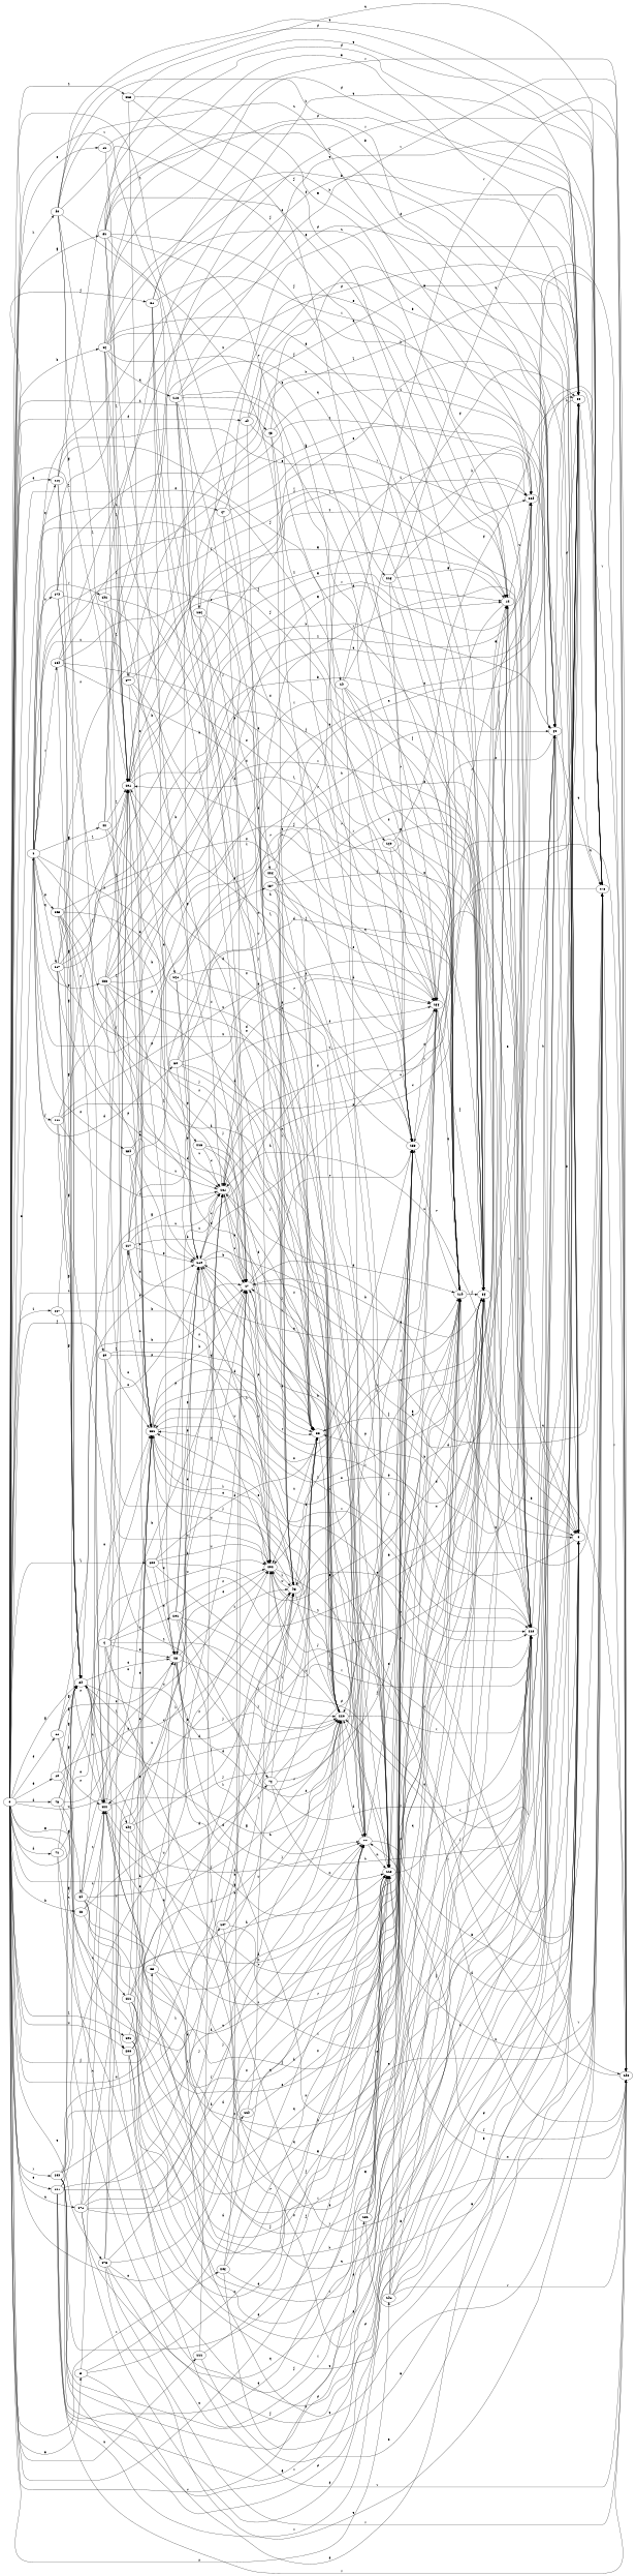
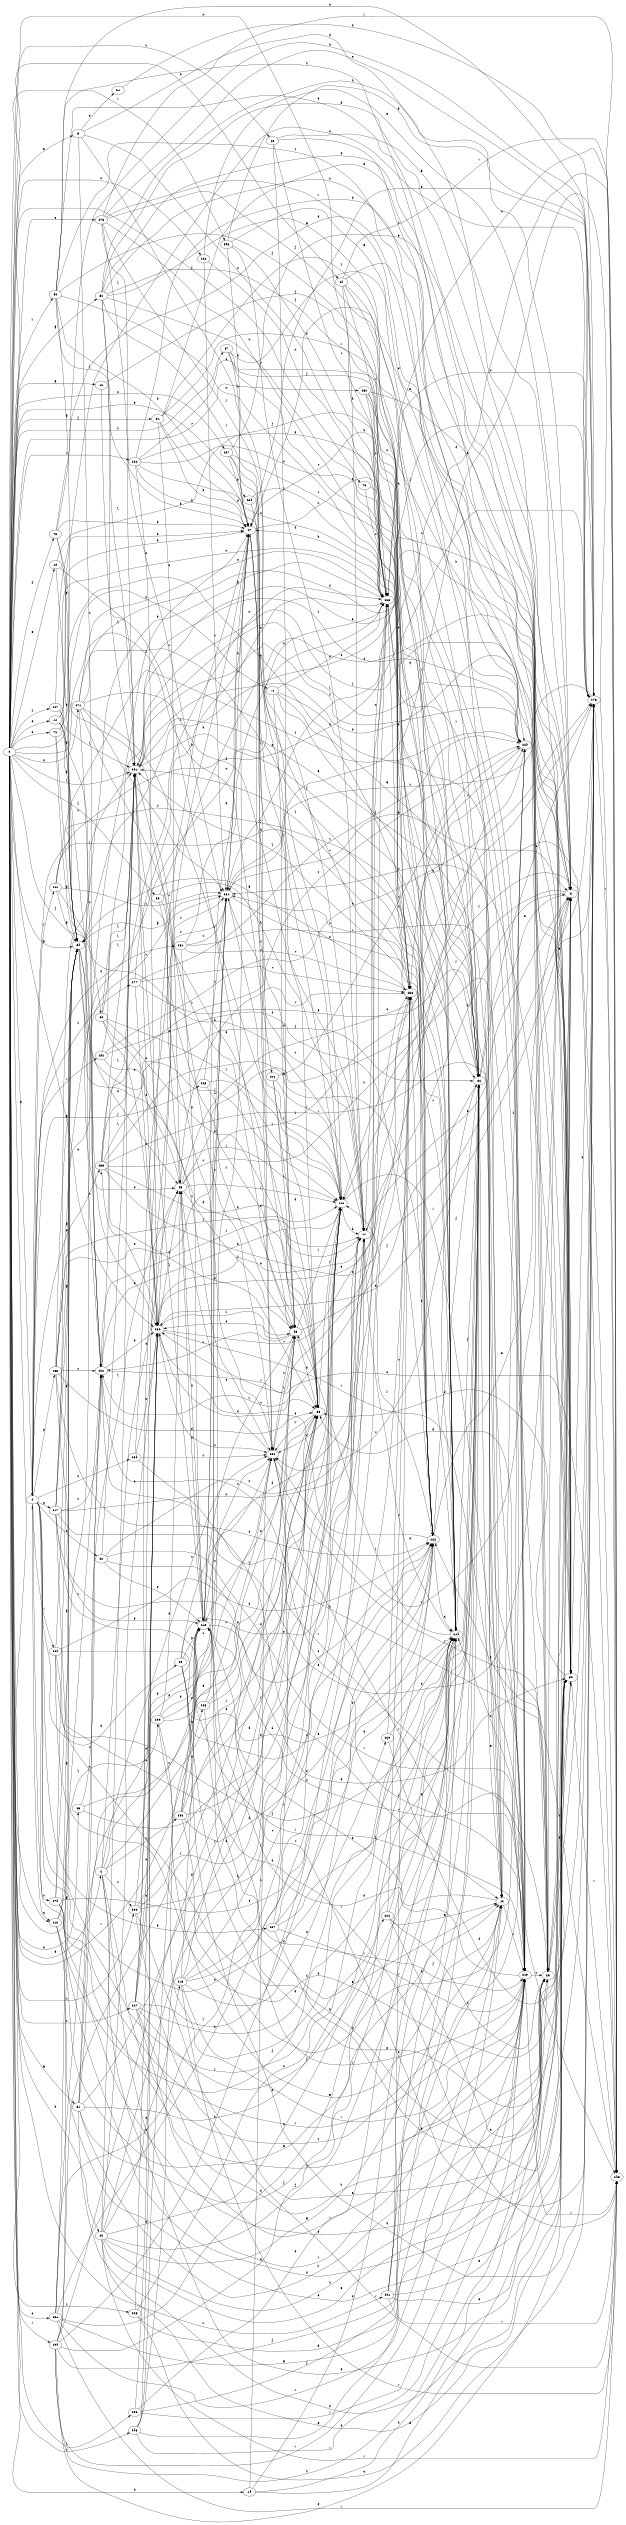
  strict digraph {
    fontname="DejaVu Sans Mono"
    rankdir=LR
    node [fontname="DejaVu Sans Mono"]
    edge [fontname="DejaVu Sans Mono"]
    0
    1
    5
    6
    13
    16
    19
-   34 [label=39]
+   34
    40
    41
    44
    49
    51
    59
    65
    67
    71
    73
    76
+   78
    80
    84
    85
    90
    100
    101
    104
    107
    111
    113
    117
    121
    124
    129
    131
    146
    151
    173
    174
    186
    194
    196
    200
    206
    209
    225
    226
    227
    22
    30
    50
    86
    133
    135
    137
    147
    159
    160
    164
    177
    179
    189
    192
    211
    213
    216
+   24
    77
    122
    25
    140
    201
    202
    210
    220
    229
    33
    8
    42
    68
    148
    149
    193
    166
    95
    17
    175
    158
    184
    0 -> 1 [label=a]
    0 -> 5 [label=a]
+   0 -> 6 [label=a]
    0 -> 13 [label=b]
    0 -> 16 [label=b]
    0 -> 19 [label=c]
    0 -> 34 [label=e]
    0 -> 40 [label=e]
    0 -> 41 [label=e]
    0 -> 44 [label=f]
    0 -> 49 [label=f]
    0 -> 51 [label=g]
    0 -> 59 [label=g]
    0 -> 65 [label=h]
    0 -> 67 [label=h]
    0 -> 71 [label=i]
    0 -> 73 [label=i]
    0 -> 76 [label=i]
+   0 -> 78 [label=j]
    0 -> 80 [label=j]
    0 -> 84 [label=j]
    0 -> 85 [label=j]
    0 -> 90 [label=k]
    0 -> 100 [label=l]
    0 -> 101 [label=l]
    0 -> 104 [label=l]
    0 -> 107 [label=m]
    0 -> 111 [label=m]
    0 -> 113 [label=m]
    0 -> 117 [label=n]
    0 -> 121 [label=n]
    0 -> 124 [label=o]
    0 -> 129 [label=o]
    0 -> 131 [label=o]
    0 -> 146 [label=q]
    0 -> 151 [label=r]
    0 -> 173 [label=t]
    0 -> 174 [label=t]
    0 -> 186 [label=v]
    0 -> 194 [label=w]
    0 -> 196 [label=w]
    0 -> 200 [label=w]
    0 -> 206 [label=x]
    0 -> 209 [label=x]
    0 -> 225 [label=z]
    0 -> 226 [label=z]
    0 -> 227 [label=z]
    1 -> 146 [label=q]
    1 -> 22 [label=c]
    1 -> 30 [label=d]
    1 -> 50 [label=f]
    1 -> 86 [label=j]
    1 -> 133 [label=p]
    1 -> 135 [label=p]
    1 -> 137 [label=p]
    1 -> 147 [label=q]
    1 -> 159 [label=s]
    1 -> 160 [label=s]
    1 -> 164 [label=s]
    1 -> 177 [label=u]
    1 -> 179 [label=u]
    1 -> 189 [label=v]
    1 -> 192 [label=v]
    1 -> 211 [label=y]
    1 -> 213 [label=y]
    1 -> 216 [label=y]
    5 -> 113 [label=m]
    5 -> 50 [label=f]
+   5 -> 24 [label=c]
    5 -> 77 [label=i]
    5 -> 122 [label=n]
    6 -> 200 [label=w]
    6 -> 50 [label=f]
    6 -> 25 [label=c]
    6 -> 140 [label=p]
    6 -> 201 [label=w]
    6 -> 202 [label=w]
    6 -> 210 [label=x]
    6 -> 220 [label=y]
    6 -> 229 [label=z]
    13 -> 122 [label=n]
    13 -> 220 [label=y]
    13 -> 33 [label=d]
    16 -> 104 [label=l]
    16 -> 131 [label=o]
    16 -> 50 [label=f]
    16 -> 86 [label=j]
    16 -> 77 [label=i]
    16 -> 8 [label=a]
    16 -> 42 [label=e]
    16 -> 68 [label=h]
    16 -> 148 [label=q]
    16 -> 149 [label=q]
    16 -> 193 [label=v]
    19 -> 50 [label=f]
    19 -> 86 [label=j]
    19 -> 77 [label=i]
    19 -> 149 [label=q]
    19 -> 193 [label=v]
    19 -> 166 [label=s]
    34 -> 50 [label=f]
    34 -> 86 [label=j]
    34 -> 122 [label=n]
    34 -> 25 [label=c]
    34 -> 140 [label=p]
    34 -> 220 [label=y]
    34 -> 68 [label=h]
    34 -> 149 [label=q]
    40 -> 59 [label=g]
    40 -> 86 [label=j]
    40 -> 95 [label=k]
    41 -> 104 [label=l]
    41 -> 86 [label=j]
    44 -> 59 [label=g]
    44 -> 122 [label=n]
    44 -> 25 [label=c]
    44 -> 17 [label=b]
    44 -> 175 [label=t]
    49 -> 202 [label=w]
    49 -> 8 [label=a]
    49 -> 68 [label=h]
    49 -> 149 [label=q]
    51 -> 104 [label=l]
    51 -> 50 [label=f]
    51 -> 86 [label=j]
    51 -> 220 [label=y]
    51 -> 8 [label=a]
    51 -> 42 [label=e]
    51 -> 68 [label=h]
    51 -> 17 [label=b]
    51 -> 175 [label=t]
    51 -> 158 [label=r]
    59 -> 122 [label=n]
    59 -> 25 [label=c]
    59 -> 220 [label=y]
    59 -> 33 [label=d]
    59 -> 175 [label=t]
    65 -> 229 [label=z]
    65 -> 8 [label=a]
    65 -> 95 [label=k]
    65 -> 158 [label=r]
    67 -> 50 [label=f]
    67 -> 210 [label=x]
    67 -> 17 [label=b]
    67 -> 158 [label=r]
    71 -> 59 [label=g]
    71 -> 113 [label=m]
    71 -> 131 [label=o]
    71 -> 149 [label=q]
    73 -> 59 [label=g]
    73 -> 50 [label=f]
    73 -> 202 [label=w]
    73 -> 17 [label=b]
    73 -> 175 [label=t]
    76 -> 113 [label=m]
    76 -> 86 [label=j]
    76 -> 210 [label=x]
    76 -> 42 [label=e]
    76 -> 95 [label=k]
+   78 -> 113 [label=m]
+   78 -> 166 [label=s]
    80 -> 104 [label=l]
    80 -> 131 [label=o]
    80 -> 202 [label=w]
    80 -> 220 [label=y]
    80 -> 229 [label=z]
    80 -> 33 [label=d]
    84 -> 25 [label=c]
    84 -> 210 [label=x]
    84 -> 229 [label=z]
    84 -> 33 [label=d]
    84 -> 8 [label=a]
    84 -> 17 [label=b]
    85 -> 50 [label=f]
    85 -> 77 [label=i]
    85 -> 25 [label=c]
    85 -> 95 [label=k]
    90 -> 59 [label=g]
    90 -> 104 [label=l]
    90 -> 113 [label=m]
    90 -> 50 [label=f]
    90 -> 86 [label=j]
    90 -> 229 [label=z]
    90 -> 68 [label=h]
    90 -> 17 [label=b]
    90 -> 175 [label=t]
    100 -> 25 [label=c]
    100 -> 140 [label=p]
    100 -> 202 [label=w]
    100 -> 210 [label=x]
    100 -> 33 [label=d]
    100 -> 42 [label=e]
    101 -> 131 [label=o]
    101 -> 86 [label=j]
    101 -> 210 [label=x]
    101 -> 149 [label=q]
    104 -> 131 [label=o]
    104 -> 50 [label=f]
    104 -> 86 [label=j]
    104 -> 202 [label=w]
    104 -> 229 [label=z]
    104 -> 33 [label=d]
    104 -> 8 [label=a]
    104 -> 42 [label=e]
    107 -> 220 [label=y]
    107 -> 8 [label=a]
    107 -> 95 [label=k]
    107 -> 17 [label=b]
    107 -> 158 [label=r]
    111 -> 113 [label=m]
    111 -> 8 [label=a]
    111 -> 184 [label=u]
    113 -> 59 [label=g]
    113 -> 210 [label=x]
    113 -> 17 [label=b]
    113 -> 158 [label=r]
    117 -> 131 [label=o]
    117 -> 86 [label=j]
    117 -> 140 [label=p]
    117 -> 210 [label=x]
    117 -> 68 [label=h]
    117 -> 149 [label=q]
    117 -> 166 [label=s]
    117 -> 17 [label=b]
    117 -> 184 [label=u]
    121 -> 113 [label=m]
    121 -> 131 [label=o]
    121 -> 50 [label=f]
    121 -> 86 [label=j]
    121 -> 149 [label=q]
    121 -> 166 [label=s]
    121 -> 17 [label=b]
    124 -> 59 [label=g]
    124 -> 77 [label=i]
    124 -> 202 [label=w]
    124 -> 210 [label=x]
    124 -> 220 [label=y]
    124 -> 42 [label=e]
    124 -> 149 [label=q]
    124 -> 193 [label=v]
    129 -> 113 [label=m]
    129 -> 202 [label=w]
    131 -> 25 [label=c]
    131 -> 202 [label=w]
    131 -> 210 [label=x]
    131 -> 33 [label=d]
    131 -> 95 [label=k]
    131 -> 17 [label=b]
    131 -> 158 [label=r]
    146 -> 59 [label=g]
    146 -> 50 [label=f]
    146 -> 86 [label=j]
    146 -> 122 [label=n]
    146 -> 42 [label=e]
    151 -> 113 [label=m]
    151 -> 8 [label=a]
    151 -> 68 [label=h]
    151 -> 149 [label=q]
    151 -> 166 [label=s]
    173 -> 104 [label=l]
    173 -> 113 [label=m]
    173 -> 86 [label=j]
    173 -> 210 [label=x]
    173 -> 220 [label=y]
    173 -> 193 [label=v]
    173 -> 175 [label=t]
    173 -> 184 [label=u]
    174 -> 113 [label=m]
    174 -> 50 [label=f]
    174 -> 77 [label=i]
    174 -> 122 [label=n]
    174 -> 220 [label=y]
    174 -> 149 [label=q]
    174 -> 95 [label=k]
    174 -> 184 [label=u]
    186 -> 33 [label=d]
    186 -> 42 [label=e]
    186 -> 95 [label=k]
    186 -> 184 [label=u]
    194 -> 50 [label=f]
    194 -> 86 [label=j]
    194 -> 8 [label=a]
    194 -> 149 [label=q]
    194 -> 193 [label=v]
    194 -> 158 [label=r]
    196 -> 131 [label=o]
    196 -> 210 [label=x]
    196 -> 33 [label=d]
    196 -> 42 [label=e]
    196 -> 17 [label=b]
    200 -> 131 [label=o]
    200 -> 77 [label=i]
    200 -> 33 [label=d]
    200 -> 8 [label=a]
    200 -> 193 [label=v]
    200 -> 158 [label=r]
    206 -> 113 [label=m]
    206 -> 77 [label=i]
    206 -> 8 [label=a]
    206 -> 42 [label=e]
    206 -> 17 [label=b]
    209 -> 59 [label=g]
    209 -> 50 [label=f]
    209 -> 86 [label=j]
    209 -> 77 [label=i]
    209 -> 210 [label=x]
    209 -> 33 [label=d]
    209 -> 68 [label=h]
    209 -> 149 [label=q]
    209 -> 95 [label=k]
    225 -> 131 [label=o]
    225 -> 42 [label=e]
    225 -> 166 [label=s]
    225 -> 175 [label=t]
    226 -> 220 [label=y]
    226 -> 229 [label=z]
    226 -> 33 [label=d]
    226 -> 95 [label=k]
    227 -> 59 [label=g]
    227 -> 104 [label=l]
    227 -> 17 [label=b]
    22 -> 104 [label=l]
    22 -> 113 [label=m]
    22 -> 50 [label=f]
    22 -> 140 [label=p]
    22 -> 193 [label=v]
    30 -> 113 [label=m]
    30 -> 77 [label=i]
    30 -> 140 [label=p]
    30 -> 210 [label=x]
    30 -> 166 [label=s]
    30 -> 175 [label=t]
    50 -> 104 [label=l]
    50 -> 33 [label=d]
    50 -> 68 [label=h]
    50 -> 193 [label=v]
    50 -> 175 [label=t]
    50 -> 184 [label=u]
    86 -> 113 [label=m]
    86 -> 202 [label=w]
    86 -> 8 [label=a]
    86 -> 42 [label=e]
    86 -> 17 [label=b]
    86 -> 175 [label=t]
    133 -> 104 [label=l]
    133 -> 113 [label=m]
    133 -> 131 [label=o]
    133 -> 86 [label=j]
    133 -> 77 [label=i]
    133 -> 210 [label=x]
    133 -> 220 [label=y]
    133 -> 229 [label=z]
    133 -> 33 [label=d]
    133 -> 149 [label=q]
    133 -> 175 [label=t]
    135 -> 59 [label=g]
    135 -> 113 [label=m]
    135 -> 122 [label=n]
    135 -> 140 [label=p]
    135 -> 220 [label=y]
    135 -> 229 [label=z]
    135 -> 33 [label=d]
    135 -> 166 [label=s]
    137 -> 86 [label=j]
    137 -> 210 [label=x]
    137 -> 8 [label=a]
    137 -> 149 [label=q]
    137 -> 166 [label=s]
    137 -> 95 [label=k]
    147 -> 59 [label=g]
    147 -> 104 [label=l]
    147 -> 113 [label=m]
    147 -> 122 [label=n]
    147 -> 210 [label=x]
    147 -> 8 [label=a]
    147 -> 68 [label=h]
    147 -> 193 [label=v]
    147 -> 184 [label=u]
    159 -> 131 [label=o]
    159 -> 202 [label=w]
    159 -> 42 [label=e]
    159 -> 184 [label=u]
    160 -> 50 [label=f]
    160 -> 149 [label=q]
    160 -> 158 [label=r]
    164 -> 113 [label=m]
    164 -> 140 [label=p]
    164 -> 210 [label=x]
    164 -> 158 [label=r]
    164 -> 184 [label=u]
    177 -> 113 [label=m]
    177 -> 131 [label=o]
    177 -> 229 [label=z]
    177 -> 42 [label=e]
    177 -> 158 [label=r]
    179 -> 59 [label=g]
    179 -> 50 [label=f]
    179 -> 210 [label=x]
    179 -> 68 [label=h]
    179 -> 166 [label=s]
    179 -> 17 [label=b]
    189 -> 59 [label=g]
    189 -> 86 [label=j]
    189 -> 68 [label=h]
    189 -> 149 [label=q]
    189 -> 166 [label=s]
    189 -> 175 [label=t]
    192 -> 104 [label=l]
    192 -> 25 [label=c]
    192 -> 166 [label=s]
    192 -> 175 [label=t]
    211 -> 59 [label=g]
    211 -> 77 [label=i]
-   211 -> 76 [label=z]
+   211 -> 229 [label=z]
    211 -> 149 [label=q]
    211 -> 175 [label=t]
    211 -> 184 [label=u]
    213 -> 220 [label=y]
    213 -> 33 [label=d]
    213 -> 184 [label=u]
    216 -> 42 [label=e]
    216 -> 68 [label=h]
    216 -> 149 [label=q]
    216 -> 175 [label=t]
    216 -> 158 [label=r]
+   24 -> 175 [label=t]
    77 -> 113 [label=m]
    77 -> 131 [label=o]
    77 -> 8 [label=a]
    77 -> 149 [label=q]
    77 -> 184 [label=u]
    122 -> 104 [label=l]
    122 -> 131 [label=o]
    122 -> 77 [label=i]
    122 -> 210 [label=x]
    122 -> 220 [label=y]
    122 -> 68 [label=h]
    122 -> 158 [label=r]
    25 -> 140 [label=p]
    25 -> 220 [label=y]
    25 -> 68 [label=h]
    25 -> 193 [label=v]
    25 -> 95 [label=k]
    25 -> 175 [label=t]
    25 -> 158 [label=r]
    140 -> 104 [label=l]
    140 -> 25 [label=c]
    140 -> 202 [label=w]
    140 -> 210 [label=x]
    140 -> 166 [label=s]
    140 -> 95 [label=k]
    140 -> 17 [label=b]
    140 -> 175 [label=t]
    140 -> 184 [label=u]
    201 -> 77 [label=i]
    201 -> 140 [label=p]
    201 -> 202 [label=w]
    201 -> 220 [label=y]
    201 -> 229 [label=z]
    201 -> 166 [label=s]
    201 -> 184 [label=u]
    202 -> 25 [label=c]
    202 -> 210 [label=x]
    202 -> 193 [label=v]
    202 -> 95 [label=k]
    210 -> 140 [label=p]
    210 -> 202 [label=w]
    210 -> 68 [label=h]
    210 -> 149 [label=q]
    210 -> 193 [label=v]
    220 -> 77 [label=i]
    220 -> 202 [label=w]
    220 -> 210 [label=x]
    229 -> 104 [label=l]
    229 -> 131 [label=o]
    229 -> 158 [label=r]
    33 -> 140 [label=p]
    33 -> 202 [label=w]
    33 -> 220 [label=y]
    8 -> 77 [label=i]
    8 -> 140 [label=p]
    8 -> 202 [label=w]
    8 -> 220 [label=y]
    42 -> 140 [label=p]
    42 -> 210 [label=x]
    42 -> 229 [label=z]
    68 -> 50 [label=f]
    68 -> 33 [label=d]
    68 -> 8 [label=a]
    68 -> 166 [label=s]
    68 -> 175 [label=t]
    148 -> 77 [label=i]
    148 -> 140 [label=p]
    148 -> 220 [label=y]
    148 -> 33 [label=d]
    148 -> 149 [label=q]
    148 -> 193 [label=v]
    148 -> 166 [label=s]
    148 -> 158 [label=r]
    149 -> 104 [label=l]
    149 -> 86 [label=j]
    149 -> 95 [label=k]
    149 -> 158 [label=r]
    193 -> 113 [label=m]
    193 -> 131 [label=o]
    193 -> 220 [label=y]
    193 -> 184 [label=u]
    166 -> 131 [label=o]
    166 -> 86 [label=j]
    166 -> 220 [label=y]
    166 -> 8 [label=a]
    166 -> 149 [label=q]
    166 -> 184 [label=u]
    95 -> 131 [label=o]
    95 -> 86 [label=j]
    95 -> 122 [label=n]
    95 -> 202 [label=w]
    95 -> 220 [label=y]
    95 -> 33 [label=d]
    17 -> 202 [label=w]
    17 -> 33 [label=d]
    17 -> 8 [label=a]
    17 -> 149 [label=q]
    17 -> 158 [label=r]
    17 -> 184 [label=u]
    175 -> 113 [label=m]
    175 -> 131 [label=o]
    175 -> 193 [label=v]
    175 -> 17 [label=b]
    175 -> 184 [label=u]
    158 -> 59 [label=g]
    158 -> 104 [label=l]
    158 -> 122 [label=n]
    158 -> 166 [label=s]
    184 -> 59 [label=g]
    184 -> 220 [label=y]
    184 -> 8 [label=a]
    184 -> 193 [label=v]
    184 -> 166 [label=s]
    184 -> 17 [label=b]
  }
